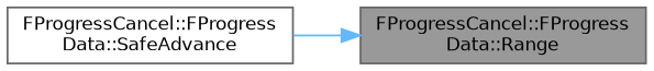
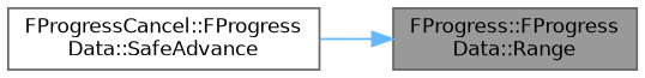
  digraph {
    rankdir=RL
    node [fontname=Helvetica fontsize=10 shape=box style=filled]
-   n1 [color=gray40 fillcolor=grey60 fontcolor=black height=0.2 label="FProgressCancel::FProgress\lData::Range" width=0.4]
+   n1 [color=gray40 fillcolor=grey60 fontcolor=black height=0.2 label="FProgress::FProgress\lData::Range" width=0.4]
    n2 [color=grey40 fillcolor=white height=0.2 label="FProgressCancel::FProgress\lData::SafeAdvance" width=0.4]
    n1 -> n2 [color=steelblue1 dir=back fontname=Helvetica fontsize=10 labelfontname=Helvetica labelfontsize=10 style=solid]
  }
